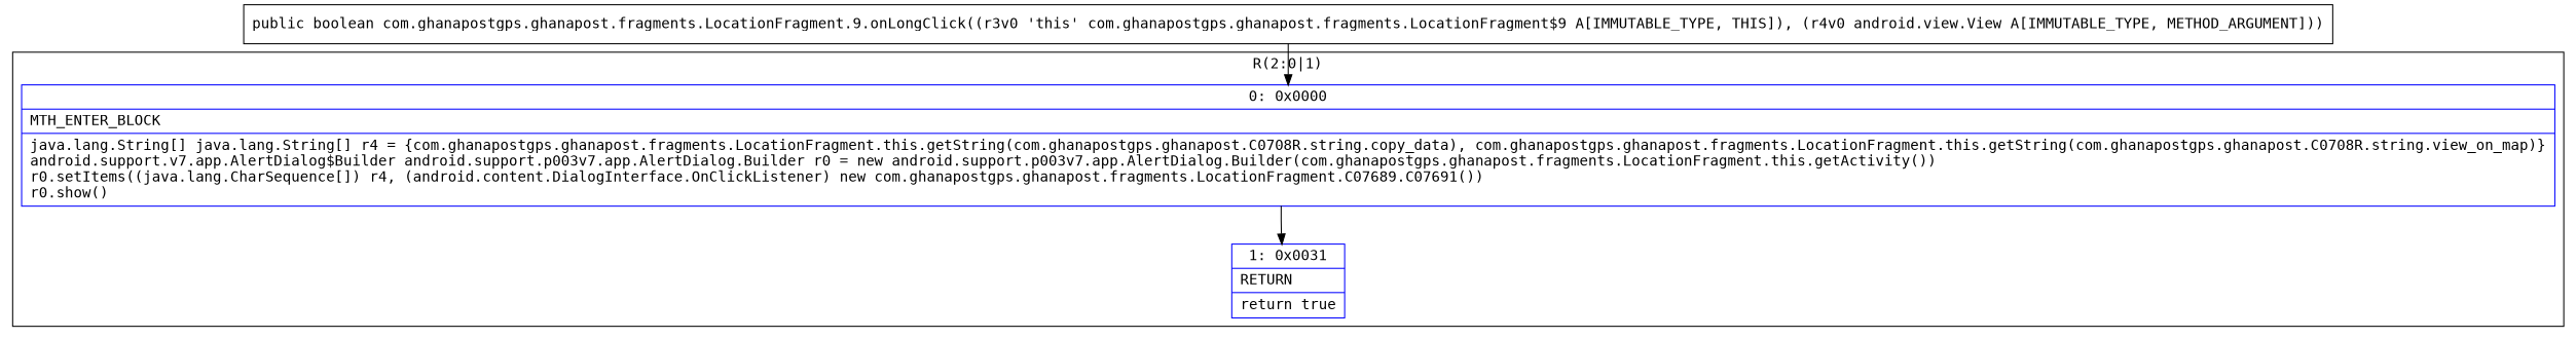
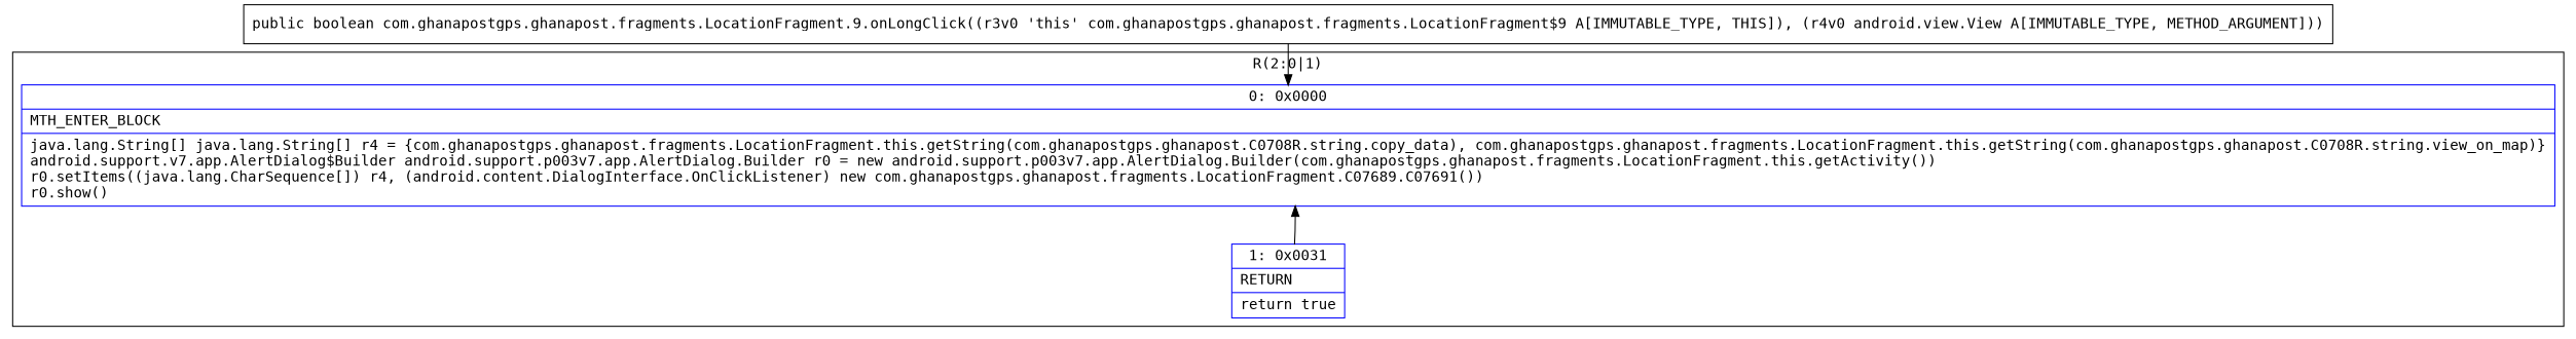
  digraph {
    fontname="DejaVu Sans Mono"
    node [color=blue shape=record fontname="DejaVu Sans Mono"]
    edge [fontname="DejaVu Sans Mono"]
    n1 [label="{0\:\ 0x0000|MTH_ENTER_BLOCK\l|java.lang.String[] java.lang.String[] r4 = \{com.ghanapostgps.ghanapost.fragments.LocationFragment.this.getString(com.ghanapostgps.ghanapost.C0708R.string.copy_data), com.ghanapostgps.ghanapost.fragments.LocationFragment.this.getString(com.ghanapostgps.ghanapost.C0708R.string.view_on_map)\}\landroid.support.v7.app.AlertDialog$Builder android.support.p003v7.app.AlertDialog.Builder r0 = new android.support.p003v7.app.AlertDialog.Builder(com.ghanapostgps.ghanapost.fragments.LocationFragment.this.getActivity())\lr0.setItems((java.lang.CharSequence[]) r4, (android.content.DialogInterface.OnClickListener) new com.ghanapostgps.ghanapost.fragments.LocationFragment.C07689.C07691())\lr0.show()\l}"]
    n2 [label="{1\:\ 0x0031|RETURN\l|return true\l}"]
    n3 [label="{public boolean com.ghanapostgps.ghanapost.fragments.LocationFragment.9.onLongClick((r3v0 'this' com.ghanapostgps.ghanapost.fragments.LocationFragment$9 A[IMMUTABLE_TYPE, THIS]), (r4v0 android.view.View A[IMMUTABLE_TYPE, METHOD_ARGUMENT])) }" color=""]
    subgraph cluster_1 {
      label="R(2:0|1)"
      n1
      n2
    }
-   n1 -> n2
+   n2 -> n1
    n3 -> n1
  }
